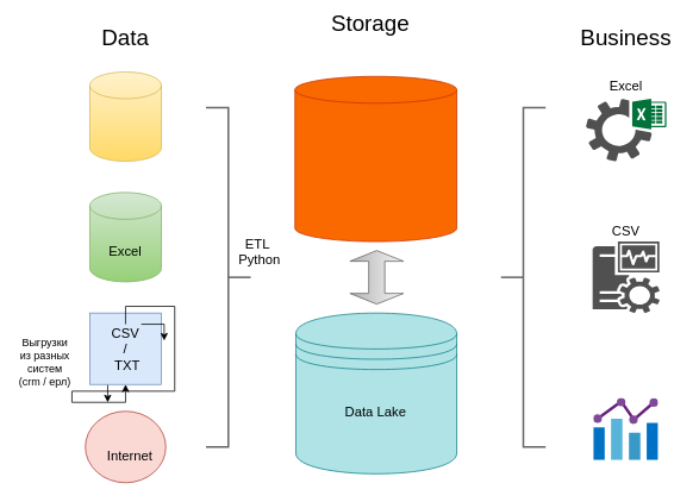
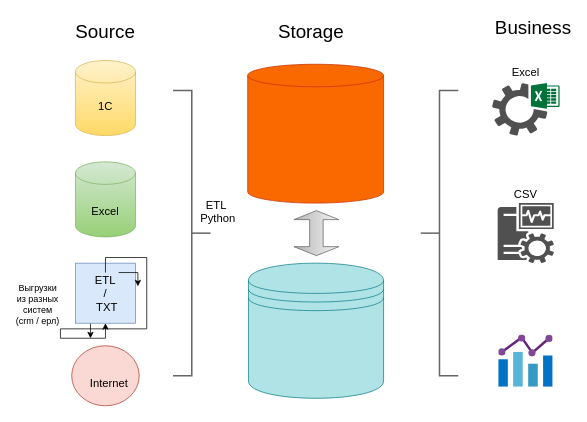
  <mxCell id="0" />
  <mxCell id="1" parent="0" />
  <mxCell id="2" value="" style="strokeWidth=2;html=1;shape=mxgraph.flowchart.annotation_2;align=left;labelPosition=right;pointerEvents=1;fillColor=#f5f5f5;strokeColor=#666666;gradientColor=#b3b3b3;gradientDirection=south;direction=west;" parent="1" vertex="1"><mxGeometry x="230" y="120" width="50" height="380" as="geometry" /></mxCell>
- <mxCell id="3" value="&lt;font style=&quot;font-size: 25px;&quot;&gt;Data&lt;/font&gt;" style="text;html=1;strokeColor=none;fillColor=none;align=center;verticalAlign=middle;whiteSpace=wrap;rounded=0;fontSize=25;labelBackgroundColor=none;fontColor=#000000;" parent="1" vertex="1"><mxGeometry x="80" y="20" width="120" height="40" as="geometry" /></mxCell>
- <mxCell id="4" value="&lt;font style=&quot;font-size: 25px;&quot;&gt;Storage&lt;/font&gt;" style="text;html=1;strokeColor=none;fillColor=none;align=center;verticalAlign=middle;whiteSpace=wrap;rounded=0;labelBackgroundColor=none;fontColor=#000000;fontSize=25;" parent="1" vertex="1"><mxGeometry x="354" y="5" width="120" height="40" as="geometry" /></mxCell>
- <mxCell id="5" value="&lt;span style=&quot;font-size: 25px;&quot;&gt;Business&lt;br style=&quot;font-size: 25px;&quot;&gt;&lt;/span&gt;" style="text;html=1;strokeColor=none;fillColor=none;align=center;verticalAlign=middle;whiteSpace=wrap;rounded=0;labelBackgroundColor=none;fontColor=#000000;fontSize=25;" parent="1" vertex="1"><mxGeometry x="640" y="20" width="120" height="40" as="geometry" /></mxCell>
+ <mxCell id="3" value="&lt;font style=&quot;font-size: 25px;&quot;&gt;Source&lt;/font&gt;" style="text;html=1;strokeColor=none;fillColor=none;align=center;verticalAlign=middle;whiteSpace=wrap;rounded=0;fontSize=25;labelBackgroundColor=none;fontColor=#000000;" parent="1" vertex="1"><mxGeometry x="80" y="20" width="120" height="40" as="geometry" /></mxCell>
+ <mxCell id="4" value="&lt;font style=&quot;font-size: 25px;&quot;&gt;Storage&lt;/font&gt;" style="text;html=1;strokeColor=none;fillColor=none;align=center;verticalAlign=middle;whiteSpace=wrap;rounded=0;labelBackgroundColor=none;fontColor=#000000;fontSize=25;" parent="1" vertex="1"><mxGeometry x="354" y="20" width="120" height="40" as="geometry" /></mxCell>
+ <mxCell id="5" value="&lt;span style=&quot;font-size: 25px;&quot;&gt;Business&lt;br style=&quot;font-size: 25px;&quot;&gt;&lt;/span&gt;" style="text;html=1;strokeColor=none;fillColor=none;align=center;verticalAlign=middle;whiteSpace=wrap;rounded=0;labelBackgroundColor=none;fontColor=#000000;fontSize=25;" parent="1" vertex="1"><mxGeometry x="650" y="15" width="120" height="40" as="geometry" /></mxCell>
  <mxCell id="6" value="" style="shape=cylinder3;whiteSpace=wrap;html=1;boundedLbl=1;backgroundOutline=1;size=15;fillColor=#fff2cc;strokeColor=#d6b656;gradientColor=#ffd966;" parent="1" vertex="1"><mxGeometry x="100" y="80" width="80" height="100" as="geometry" /></mxCell>
+ <mxCell id="7" value="1C" style="text;html=1;strokeColor=none;fillColor=none;align=center;verticalAlign=middle;whiteSpace=wrap;rounded=0;fontSize=15;fontColor=#000000;" parent="1" vertex="1"><mxGeometry x="110" y="120" width="60" height="40" as="geometry" /></mxCell>
  <mxCell id="8" value="" style="shape=cylinder3;whiteSpace=wrap;html=1;boundedLbl=1;backgroundOutline=1;size=15;fillColor=#d5e8d4;gradientColor=#97d077;strokeColor=#82b366;" parent="1" vertex="1"><mxGeometry x="100" y="215" width="80" height="100" as="geometry" /></mxCell>
  <mxCell id="9" value="Excel" style="text;html=1;strokeColor=none;fillColor=none;align=center;verticalAlign=middle;whiteSpace=wrap;rounded=0;fontSize=15;fontColor=#000000;" parent="1" vertex="1"><mxGeometry x="110" y="260" width="60" height="40" as="geometry" /></mxCell>
  <mxCell id="10" style="edgeStyle=orthogonalEdgeStyle;rounded=0;orthogonalLoop=1;jettySize=auto;html=1;exitX=0.5;exitY=1;exitDx=0;exitDy=0;exitPerimeter=0;" parent="1" edge="1"><mxGeometry relative="1" as="geometry"><mxPoint x="120" y="450" as="targetPoint" /><mxPoint x="120" y="430" as="sourcePoint" /></mxGeometry></mxCell>
  <mxCell id="11" value="" style="whiteSpace=wrap;html=1;aspect=fixed;fillColor=#dae8fc;strokeColor=#6c8ebf;fontColor=#000000;" parent="1" vertex="1"><mxGeometry x="100" y="350" width="80" height="80" as="geometry" /></mxCell>
  <mxCell id="12" style="edgeStyle=orthogonalEdgeStyle;rounded=0;orthogonalLoop=1;jettySize=auto;html=1;exitX=0.5;exitY=0;exitDx=0;exitDy=0;" parent="1" source="13" target="11" edge="1"><mxGeometry relative="1" as="geometry" /></mxCell>
- <mxCell id="13" value="&lt;font style=&quot;font-size: 15px;&quot;&gt;CSV&lt;br&gt;/&lt;br&gt;&amp;nbsp;TXT&lt;/font&gt;" style="text;html=1;strokeColor=none;fillColor=none;align=center;verticalAlign=middle;whiteSpace=wrap;rounded=0;fontSize=15;fontColor=#000000;" parent="1" vertex="1"><mxGeometry x="105" y="362.5" width="70" height="55" as="geometry" /></mxCell>
+ <mxCell id="13" value="&lt;font style=&quot;font-size: 15px;&quot;&gt;ETL&lt;br&gt;/&lt;br&gt;&amp;nbsp;TXT&lt;/font&gt;" style="text;html=1;strokeColor=none;fillColor=none;align=center;verticalAlign=middle;whiteSpace=wrap;rounded=0;fontSize=15;fontColor=#000000;" parent="1" vertex="1"><mxGeometry x="105" y="362.5" width="70" height="55" as="geometry" /></mxCell>
  <mxCell id="14" style="edgeStyle=orthogonalEdgeStyle;rounded=0;orthogonalLoop=1;jettySize=auto;html=1;exitX=0.75;exitY=0;exitDx=0;exitDy=0;entryX=1.117;entryY=0.333;entryDx=0;entryDy=0;entryPerimeter=0;" parent="1" source="13" target="13" edge="1"><mxGeometry relative="1" as="geometry" /></mxCell>
  <mxCell id="15" value="" style="ellipse;whiteSpace=wrap;html=1;fillColor=#fad9d5;strokeColor=#ae4132;" parent="1" vertex="1"><mxGeometry x="95" y="460" width="90" height="80" as="geometry" /></mxCell>
  <mxCell id="16" value="Internet" style="text;html=1;strokeColor=none;fillColor=none;align=center;verticalAlign=middle;whiteSpace=wrap;rounded=0;fontColor=#000000;fontSize=15;" parent="1" vertex="1"><mxGeometry x="115" y="495" width="60" height="30" as="geometry" /></mxCell>
  <mxCell id="17" value="Выгрузки из разных систем (crm / ерл)" style="text;html=1;strokeColor=none;fillColor=none;align=center;verticalAlign=middle;whiteSpace=wrap;rounded=0;fontColor=#000000;" parent="1" vertex="1"><mxGeometry x="20" y="372.5" width="60" height="65" as="geometry" /></mxCell>
  <mxCell id="18" value="" style="shape=cylinder3;whiteSpace=wrap;html=1;boundedLbl=1;backgroundOutline=1;size=15;fillColor=#fa6800;strokeColor=#C73500;fontColor=#000000;" parent="1" vertex="1"><mxGeometry x="329.5" y="85" width="181" height="185" as="geometry" /></mxCell>
  <mxCell id="19" value="ETL&amp;nbsp;&lt;br style=&quot;font-size: 15px;&quot;&gt;Python" style="text;html=1;strokeColor=none;fillColor=none;align=center;verticalAlign=middle;whiteSpace=wrap;rounded=0;fontColor=#000000;fontSize=15;" parent="1" vertex="1"><mxGeometry x="260" y="260" width="60" height="41.25" as="geometry" /></mxCell>
  <mxCell id="20" value="" style="sketch=0;pointerEvents=1;shadow=0;dashed=0;html=1;strokeColor=none;fillColor=#505050;labelPosition=center;verticalLabelPosition=bottom;verticalAlign=top;outlineConnect=0;align=center;shape=mxgraph.office.services.excel_services;" parent="1" vertex="1"><mxGeometry x="655" y="110" width="90" height="70" as="geometry" /></mxCell>
  <mxCell id="21" value="Excel" style="text;html=1;strokeColor=none;fillColor=none;align=center;verticalAlign=middle;whiteSpace=wrap;rounded=0;fontColor=#000000;fontSize=15;" parent="1" vertex="1"><mxGeometry x="650" y="80" width="100" height="30" as="geometry" /></mxCell>
  <mxCell id="22" value="" style="sketch=0;pointerEvents=1;shadow=0;dashed=0;html=1;strokeColor=none;fillColor=#505050;labelPosition=center;verticalLabelPosition=bottom;verticalAlign=top;outlineConnect=0;align=center;shape=mxgraph.office.servers.monitoring_sql_reporting_services;" parent="1" vertex="1"><mxGeometry x="662.5" y="270" width="75" height="80" as="geometry" /></mxCell>
  <mxCell id="23" value="CSV" style="text;html=1;strokeColor=none;fillColor=none;align=center;verticalAlign=middle;whiteSpace=wrap;rounded=0;fontColor=#000000;fontSize=15;" parent="1" vertex="1"><mxGeometry x="650" y="242.5" width="100" height="30" as="geometry" /></mxCell>
  <mxCell id="24" value="" style="image;sketch=0;aspect=fixed;html=1;points=[];align=center;fontSize=12;image=img/lib/mscae/Chart.svg;" parent="1" vertex="1"><mxGeometry x="663.75" y="445.4" width="72.5" height="69.6" as="geometry" /></mxCell>
  <mxCell id="25" value="" style="strokeWidth=2;html=1;shape=mxgraph.flowchart.annotation_2;align=left;labelPosition=right;pointerEvents=1;fillColor=#f5f5f5;strokeColor=#666666;gradientColor=#b3b3b3;gradientDirection=south;direction=east;" parent="1" vertex="1"><mxGeometry x="560" y="120" width="50" height="380" as="geometry" /></mxCell>
  <mxCell id="26" value="" style="shape=datastore;whiteSpace=wrap;html=1;fillColor=#b0e3e6;strokeColor=#0e8088;" vertex="1" parent="1"><mxGeometry x="330.5" y="350" width="180" height="180" as="geometry" /></mxCell>
- <mxCell id="27" value="Data Lake" style="text;html=1;strokeColor=none;fillColor=none;align=center;verticalAlign=middle;whiteSpace=wrap;rounded=0;fontColor=#000000;fontSize=15;" vertex="1" parent="1"><mxGeometry x="370" y="445.4" width="100" height="30" as="geometry" /></mxCell>
  <mxCell id="28" value="" style="shape=doubleArrow;direction=south;whiteSpace=wrap;html=1;fillColor=#f5f5f5;gradientColor=#b3b3b3;strokeColor=#666666;" vertex="1" parent="1"><mxGeometry x="391" y="280" width="60" height="60" as="geometry" /></mxCell>
